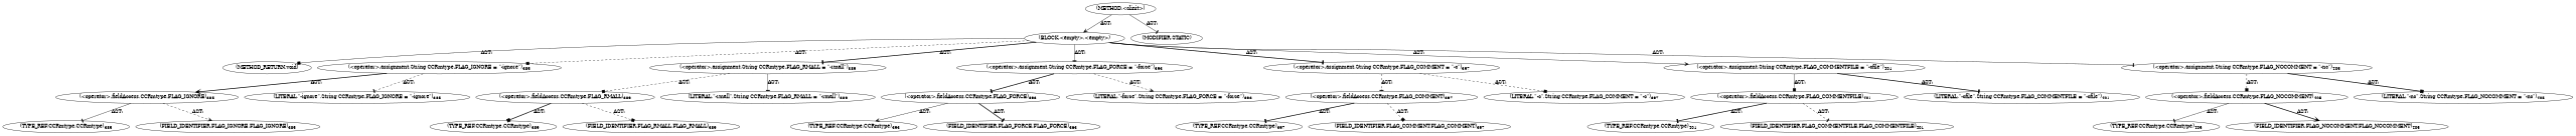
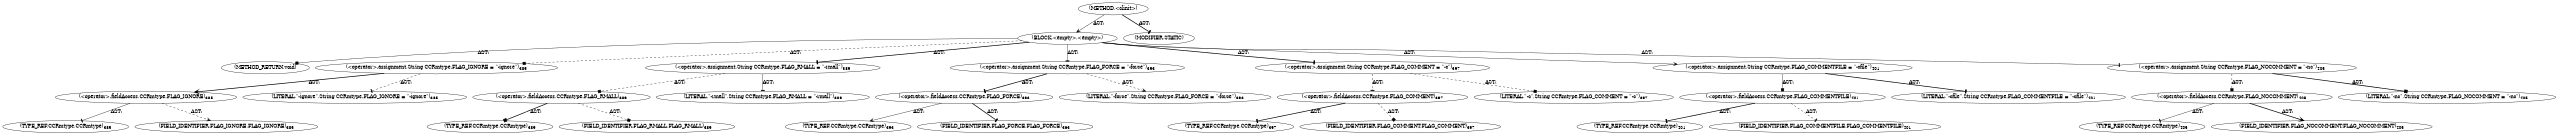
  digraph {
    edge [arrowhead=tee style=bold]
    n1 [label=<(METHOD,&lt;clinit&gt;)>]
    n2 [label=<(BLOCK,&lt;empty&gt;,&lt;empty&gt;)>]
    n3 [label=<(MODIFIER,STATIC)>]
    n4 [label=<(METHOD_RETURN,void)>]
    n5 [label=<(&lt;operator&gt;.assignment,String CCRmtype.FLAG_IGNORE = &quot;-ignore&quot;)<SUB>385</SUB>>]
    n6 [label=<(&lt;operator&gt;.assignment,String CCRmtype.FLAG_RMALL = &quot;-rmall&quot;)<SUB>389</SUB>>]
    n7 [label=<(&lt;operator&gt;.assignment,String CCRmtype.FLAG_FORCE = &quot;-force&quot;)<SUB>393</SUB>>]
    n8 [label=<(&lt;operator&gt;.assignment,String CCRmtype.FLAG_COMMENT = &quot;-c&quot;)<SUB>397</SUB>>]
    n9 [label=<(&lt;operator&gt;.assignment,String CCRmtype.FLAG_COMMENTFILE = &quot;-cfile&quot;)<SUB>401</SUB>>]
    n10 [label=<(&lt;operator&gt;.assignment,String CCRmtype.FLAG_NOCOMMENT = &quot;-nc&quot;)<SUB>405</SUB>>]
    n11 [label=<(&lt;operator&gt;.fieldAccess,CCRmtype.FLAG_IGNORE)<SUB>385</SUB>>]
    n12 [label=<(LITERAL,&quot;-ignore&quot;,String CCRmtype.FLAG_IGNORE = &quot;-ignore&quot;)<SUB>385</SUB>>]
    n13 [label=<(&lt;operator&gt;.fieldAccess,CCRmtype.FLAG_RMALL)<SUB>389</SUB>>]
    n14 [label=<(LITERAL,&quot;-rmall&quot;,String CCRmtype.FLAG_RMALL = &quot;-rmall&quot;)<SUB>389</SUB>>]
    n15 [label=<(&lt;operator&gt;.fieldAccess,CCRmtype.FLAG_FORCE)<SUB>393</SUB>>]
    n16 [label=<(LITERAL,&quot;-force&quot;,String CCRmtype.FLAG_FORCE = &quot;-force&quot;)<SUB>393</SUB>>]
    n17 [label=<(&lt;operator&gt;.fieldAccess,CCRmtype.FLAG_COMMENT)<SUB>397</SUB>>]
    n18 [label=<(LITERAL,&quot;-c&quot;,String CCRmtype.FLAG_COMMENT = &quot;-c&quot;)<SUB>397</SUB>>]
    n19 [label=<(&lt;operator&gt;.fieldAccess,CCRmtype.FLAG_COMMENTFILE)<SUB>401</SUB>>]
    n20 [label=<(LITERAL,&quot;-cfile&quot;,String CCRmtype.FLAG_COMMENTFILE = &quot;-cfile&quot;)<SUB>401</SUB>>]
    n21 [label=<(&lt;operator&gt;.fieldAccess,CCRmtype.FLAG_NOCOMMENT)<SUB>405</SUB>>]
    n22 [label=<(LITERAL,&quot;-nc&quot;,String CCRmtype.FLAG_NOCOMMENT = &quot;-nc&quot;)<SUB>405</SUB>>]
    n23 [label=<(TYPE_REF,CCRmtype,CCRmtype)<SUB>385</SUB>>]
    n24 [label=<(FIELD_IDENTIFIER,FLAG_IGNORE,FLAG_IGNORE)<SUB>385</SUB>>]
    n25 [label=<(TYPE_REF,CCRmtype,CCRmtype)<SUB>389</SUB>>]
    n26 [label=<(FIELD_IDENTIFIER,FLAG_RMALL,FLAG_RMALL)<SUB>389</SUB>>]
    n27 [label=<(TYPE_REF,CCRmtype,CCRmtype)<SUB>393</SUB>>]
    n28 [label=<(FIELD_IDENTIFIER,FLAG_FORCE,FLAG_FORCE)<SUB>363</SUB>>]
    n29 [label=<(TYPE_REF,CCRmtype,CCRmtype)<SUB>397</SUB>>]
    n30 [label=<(FIELD_IDENTIFIER,FLAG_COMMENT,FLAG_COMMENT)<SUB>397</SUB>>]
    n31 [label=<(TYPE_REF,CCRmtype,CCRmtype)<SUB>401</SUB>>]
    n32 [label=<(FIELD_IDENTIFIER,FLAG_COMMENTFILE,FLAG_COMMENTFILE)<SUB>401</SUB>>]
    n33 [label=<(TYPE_REF,CCRmtype,CCRmtype)<SUB>405</SUB>>]
    n34 [label=<(FIELD_IDENTIFIER,FLAG_NOCOMMENT,FLAG_NOCOMMENT)<SUB>405</SUB>>]
    n1 -> n2 [arrowhead=vee label="AST: " style=solid]
-   n1 -> n3 [label="AST: " style=solid]
+   n1 -> n3 [label="AST: "]
    n2 -> n4 [arrowhead=box label="AST: " style=solid]
    n2 -> n5 [arrowhead=box label="AST: " style=dashed]
    n2 -> n6 [label="AST: "]
    n2 -> n7 [label="AST: " style=solid]
    n2 -> n8 [label="AST: "]
    n2 -> n9 [arrowhead=vee label="AST: " style=solid]
    n2 -> n10 [label="AST: " style=solid]
    n5 -> n11 [arrowhead=vee label="AST: "]
    n5 -> n12 [label="AST: " style=dashed]
    n6 -> n13 [arrowhead=box label="AST: " style=dashed]
    n6 -> n14 [label="AST: " style=solid]
    n7 -> n15 [label="AST: "]
    n7 -> n16 [arrowhead=vee label="AST: " style=dashed]
    n8 -> n17 [label="AST: " style=dashed]
    n8 -> n18 [arrowhead=box label="AST: " style=dashed]
    n9 -> n19 [arrowhead=box label="AST: " style=solid]
    n9 -> n20 [label="AST: "]
    n10 -> n21 [arrowhead=box label="AST: " style=dashed]
    n10 -> n22 [arrowhead=box label="AST: "]
    n11 -> n23 [label="AST: " style=solid]
    n11 -> n24 [arrowhead=vee label="AST: " style=dashed]
    n13 -> n25 [arrowhead=box label="AST: "]
    n13 -> n26 [arrowhead=box label="AST: " style=dashed]
    n15 -> n27 [arrowhead=vee label="AST: " style=solid]
    n15 -> n28 [label="AST: "]
    n17 -> n29 [label="AST: "]
    n17 -> n30 [arrowhead=box label="AST: " style=dashed]
    n19 -> n31 [label="AST: "]
    n19 -> n32 [label="AST: " style=dashed]
    n21 -> n33 [label="AST: " style=solid]
    n21 -> n34 [arrowhead=vee label="AST: "]
  }
